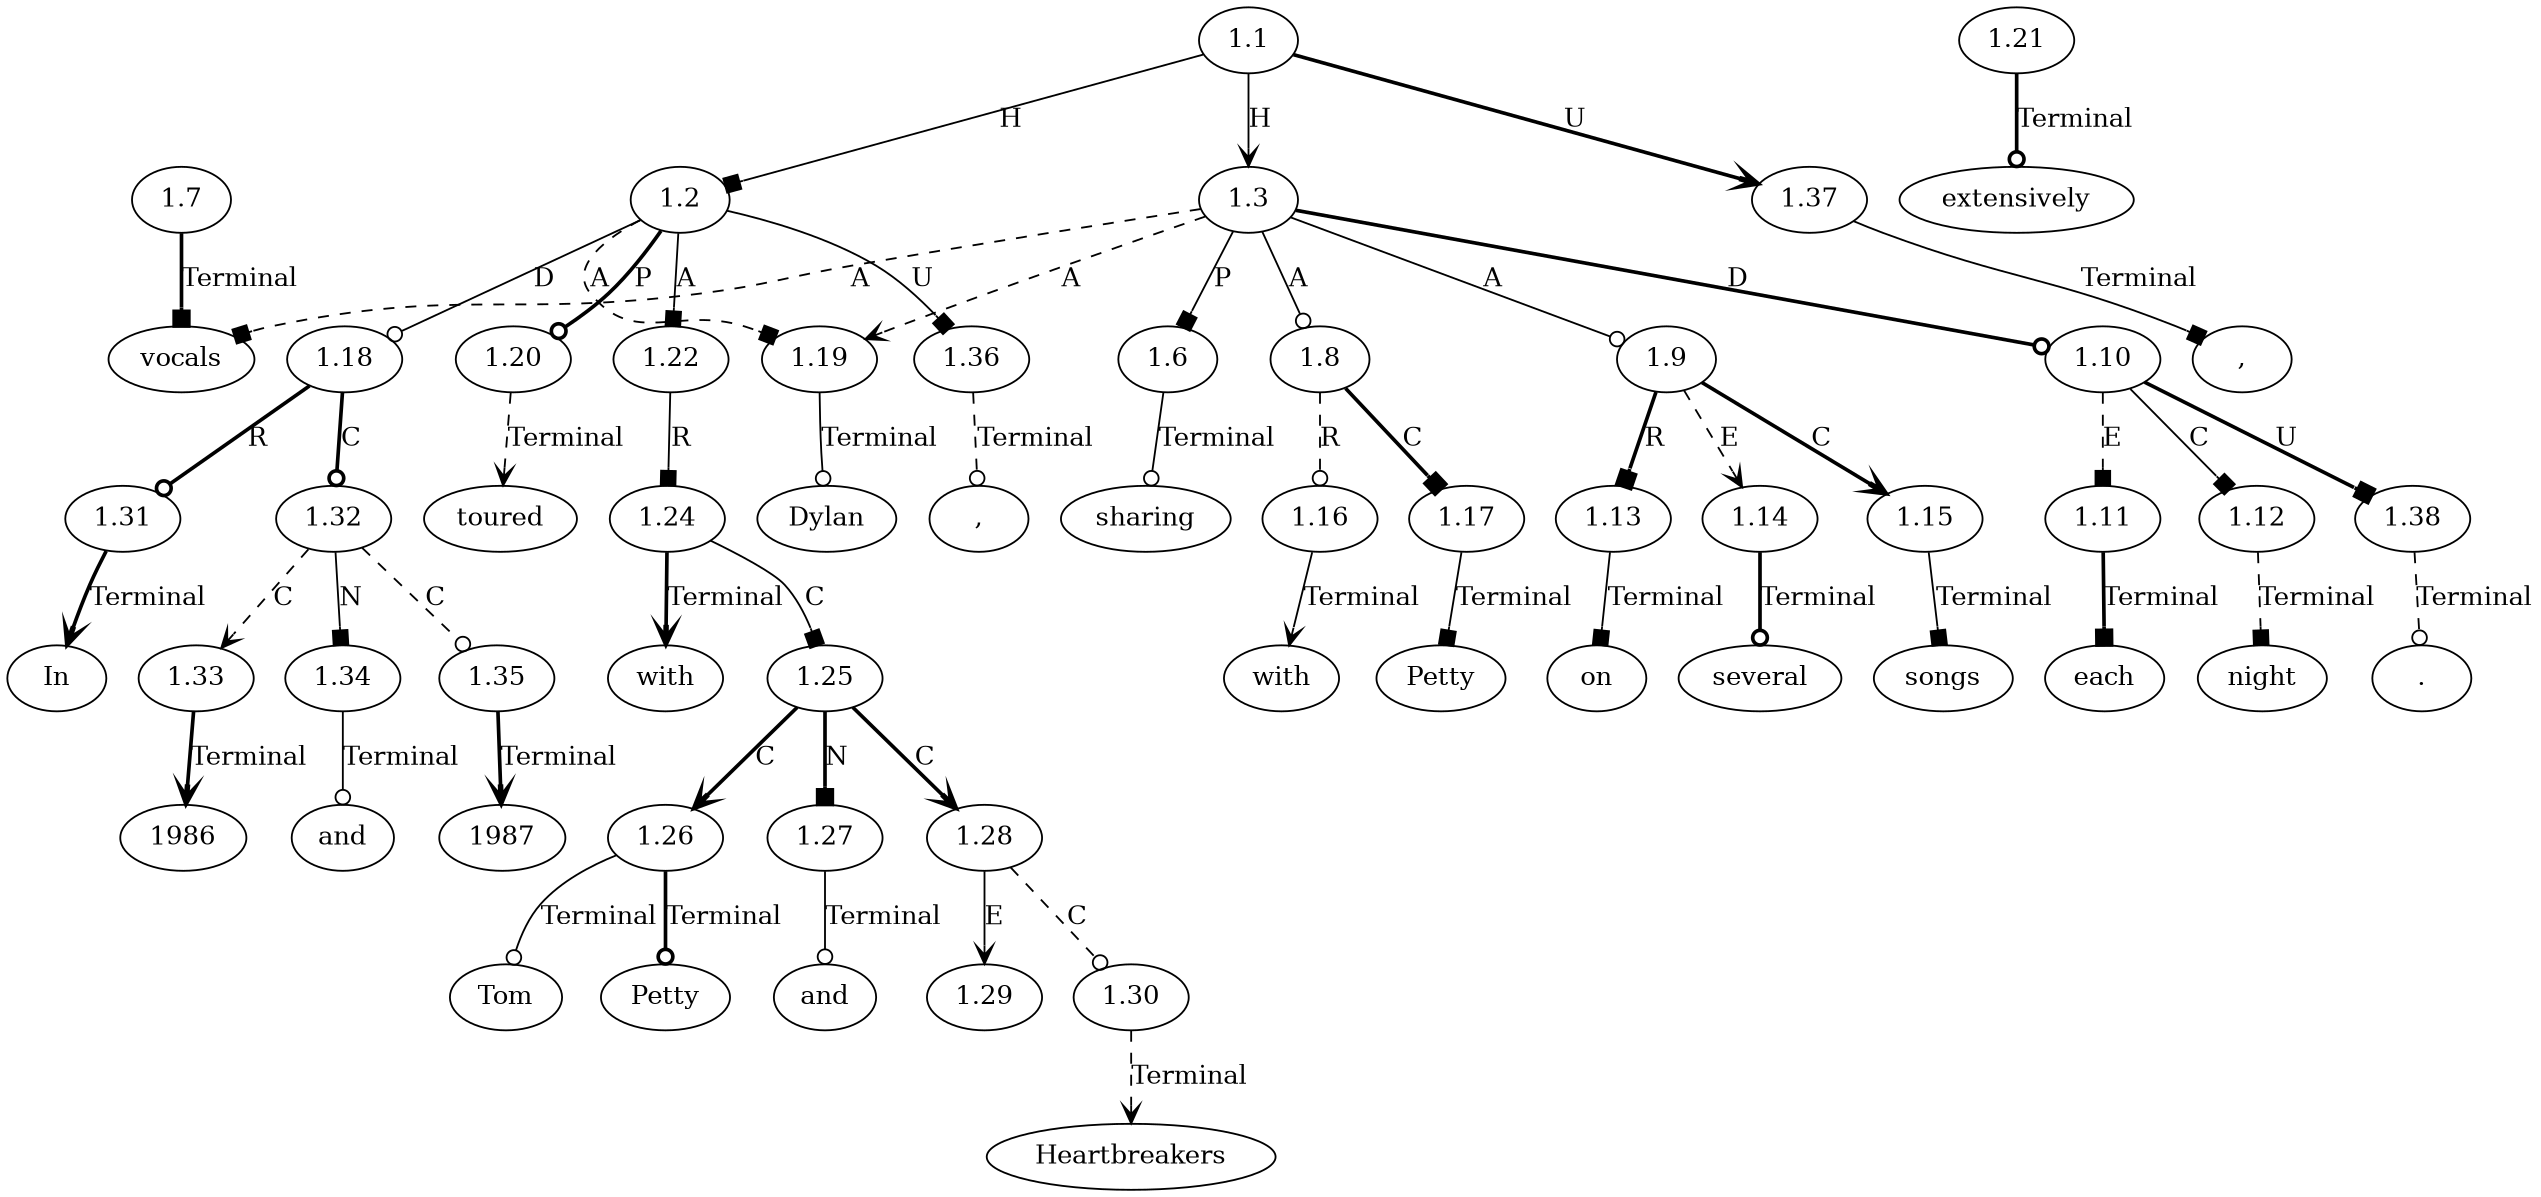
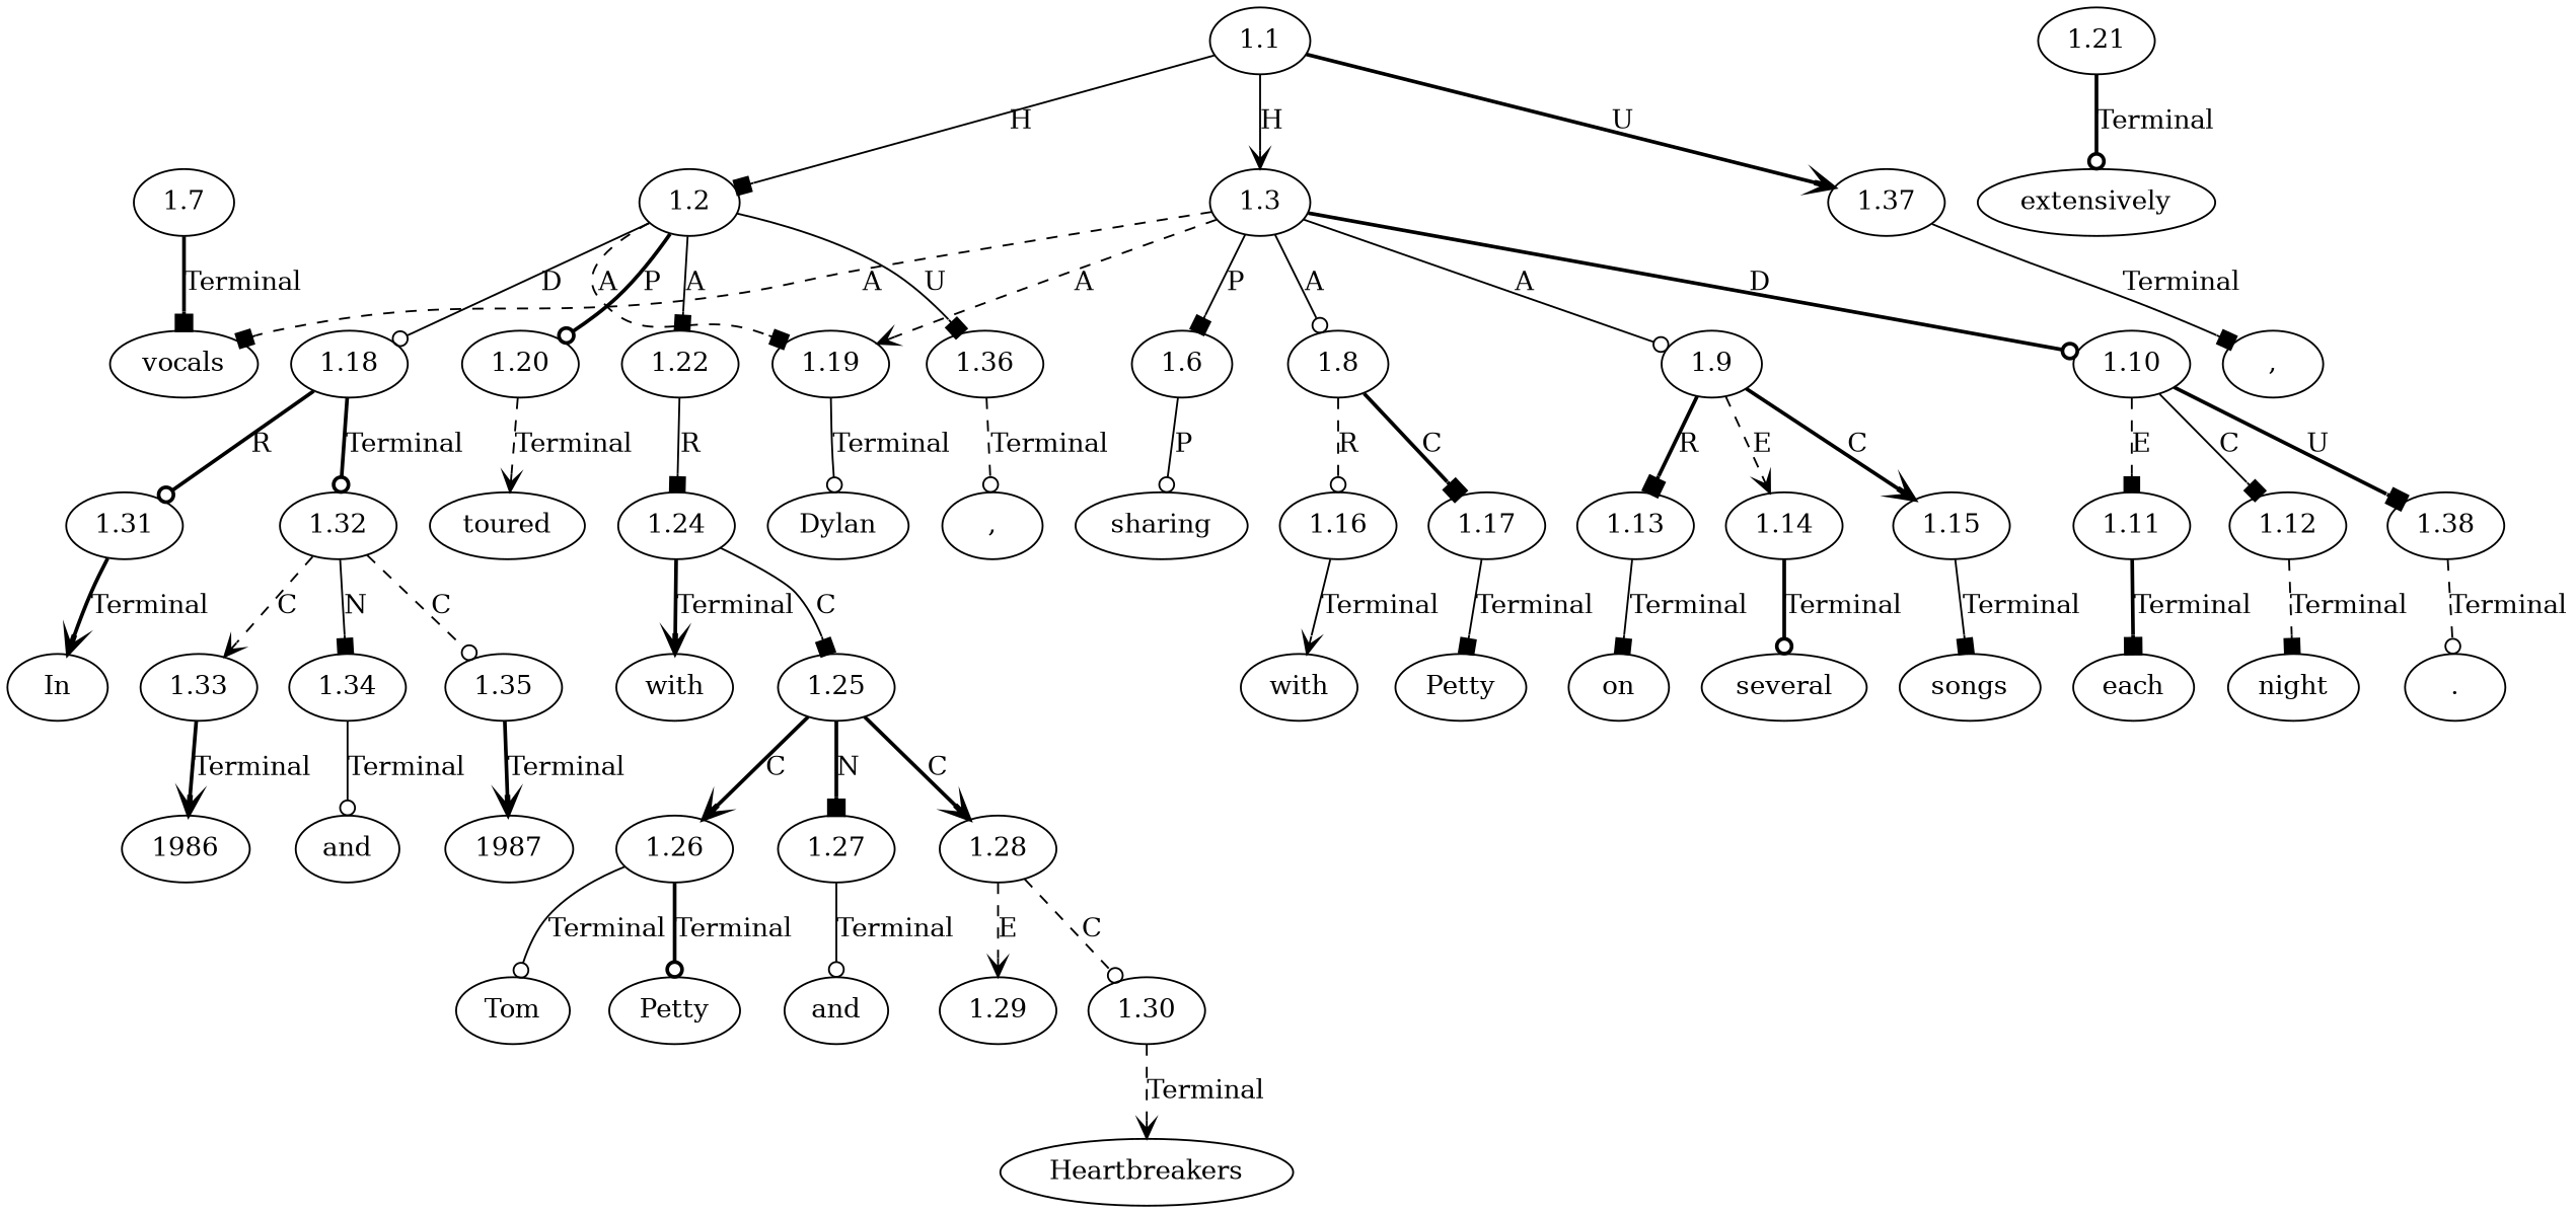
  digraph {
    node [ordering=out]
    edge [arrowhead=box ordering=out style=solid]
    n1 [label=In]
    n2 [label=Tom]
    n3 [label=Petty]
    n4 [label=and]
    n5 [label=Heartbreakers]
    n6 [label=","]
    n7 [label=sharing]
    n8 [label=vocals]
    n9 [label=with]
    n10 [label=Petty]
    n11 [label=1986]
    n12 [label=on]
    n13 [label=several]
    n14 [label=songs]
    n15 [label=each]
    n16 [label=night]
    n17 [label="."]
    n18 [label=and]
    n19 [label=1987]
    n20 [label=","]
    n21 [label=Dylan]
    n22 [label=toured]
    n23 [label=extensively]
    n24 [label=with]
    n25 [label=1.1]
    n26 [label=1.2]
    n27 [label=1.3]
    n28 [label=1.37]
    n29 [label=1.18]
    n30 [label=1.19]
    n31 [label=1.20]
    n32 [label=1.22]
    n33 [label=1.36]
    n34 [label=1.6]
    n35 [label=1.8]
    n36 [label=1.9]
    n37 [label=1.10]
    n38 [label=1.31]
    n39 [label=1.32]
    n40 [label=1.21]
    n41 [label=1.24]
    n42 [label=1.7]
    n43 [label=1.16]
    n44 [label=1.17]
    n45 [label=1.13]
    n46 [label=1.14]
    n47 [label=1.15]
    n48 [label=1.11]
    n49 [label=1.12]
    n50 [label=1.38]
    n51 [label=1.33]
    n52 [label=1.34]
    n53 [label=1.35]
    n54 [label=1.25]
    n55 [label=1.26]
    n56 [label=1.27]
    n57 [label=1.28]
    n58 [label=1.29]
    n59 [label=1.30]
    n25 -> n26 [label=H]
    n25 -> n27 [arrowhead=vee label=H]
    n25 -> n28 [arrowhead=vee label=U style=bold]
    n26 -> n29 [arrowhead=odot label=D]
    n26 -> n30 [label=A style=dashed]
    n26 -> n31 [arrowhead=odot label=P style=bold]
    n26 -> n32 [label=A]
    n26 -> n33 [label=U]
    n27 -> n8 [label=A style=dashed]
    n27 -> n30 [arrowhead=vee label=A style=dashed]
    n27 -> n34 [label=P]
    n27 -> n35 [arrowhead=odot label=A]
    n27 -> n36 [arrowhead=odot label=A]
    n27 -> n37 [arrowhead=odot label=D style=bold]
    n28 -> n6 [label=Terminal]
    n29 -> n38 [arrowhead=odot label=R style=bold]
-   n29 -> n39 [arrowhead=odot label=C style=bold]
+   n29 -> n39 [arrowhead=odot label=Terminal style=bold]
    n30 -> n21 [arrowhead=odot label=Terminal]
    n31 -> n22 [arrowhead=vee label=Terminal style=dashed]
    n32 -> n41 [label=R]
    n33 -> n20 [arrowhead=odot label=Terminal style=dashed]
-   n34 -> n7 [arrowhead=odot label=Terminal]
+   n34 -> n7 [arrowhead=odot label=P]
    n35 -> n43 [arrowhead=odot label=R style=dashed]
    n35 -> n44 [label=C style=bold]
    n36 -> n45 [label=R style=bold]
    n36 -> n46 [arrowhead=vee label=E style=dashed]
    n36 -> n47 [arrowhead=vee label=C style=bold]
    n37 -> n48 [label=E style=dashed]
    n37 -> n49 [label=C]
    n37 -> n50 [label=U style=bold]
    n38 -> n1 [arrowhead=vee label=Terminal style=bold]
    n39 -> n51 [arrowhead=vee label=C style=dashed]
    n39 -> n52 [label=N]
    n39 -> n53 [arrowhead=odot label=C style=dashed]
    n40 -> n23 [arrowhead=odot label=Terminal style=bold]
    n41 -> n24 [arrowhead=vee label=Terminal style=bold]
    n41 -> n54 [label=C]
    n42 -> n8 [label=Terminal style=bold]
    n43 -> n9 [arrowhead=vee label=Terminal]
    n44 -> n10 [label=Terminal]
    n45 -> n12 [label=Terminal]
    n46 -> n13 [arrowhead=odot label=Terminal style=bold]
    n47 -> n14 [label=Terminal]
    n48 -> n15 [label=Terminal style=bold]
    n49 -> n16 [label=Terminal style=dashed]
    n50 -> n17 [arrowhead=odot label=Terminal style=dashed]
    n51 -> n11 [arrowhead=vee label=Terminal style=bold]
    n52 -> n18 [arrowhead=odot label=Terminal]
    n53 -> n19 [arrowhead=vee label=Terminal style=bold]
    n54 -> n55 [arrowhead=vee label=C style=bold]
    n54 -> n56 [label=N style=bold]
    n54 -> n57 [arrowhead=vee label=C style=bold]
    n55 -> n2 [arrowhead=odot label=Terminal]
    n55 -> n3 [arrowhead=odot label=Terminal style=bold]
    n56 -> n4 [arrowhead=odot label=Terminal]
-   n57 -> n58 [arrowhead=vee label=E]
+   n57 -> n58 [arrowhead=vee label=E style=dashed]
    n57 -> n59 [arrowhead=odot label=C style=dashed]
    n59 -> n5 [arrowhead=vee label=Terminal style=dashed]
  }
